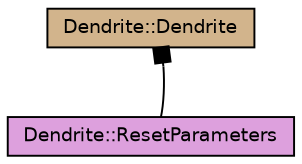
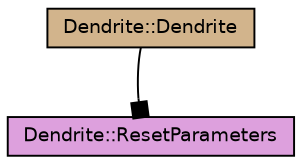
  digraph {
    rankdir=TB
    node [color=black fontname=Helvetica fontsize=10 shape=record style=filled]
    n1 [fillcolor=tan fontcolor=black height=0.2 label="Dendrite::Dendrite" width=0.4]
    n2 [fillcolor=plum height=0.2 label="Dendrite::ResetParameters" width=0.4]
-   n2 -> n1 [color=black fontname=Helvetica fontsize=10 labelfontname=Helvetica labelfontsize=10 style=solid arrowhead=box]
+   n1 -> n2 [color=black fontname=Helvetica fontsize=10 labelfontname=Helvetica labelfontsize=10 style=solid arrowhead=box]
  }
